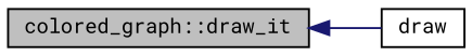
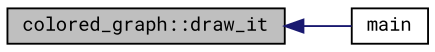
  digraph {
    rankdir=LR
    fontname="Roboto Mono"
    node [color=black fontname="Roboto Mono" fontsize=10 shape=record style=filled]
    n1 [fillcolor=grey75 fontcolor=black height=0.2 label="colored_graph::draw_it" width=0.4]
-   n2 [fillcolor=white height=0.2 label=draw width=0.4]
+   n2 [fillcolor=white height=0.2 label=main width=0.4]
    n1 -> n2 [color=midnightblue dir=back fontname="Roboto Mono" fontsize=10 labelfontname=Helvetica labelfontsize=10 style=solid]
  }
